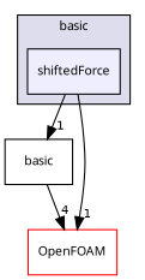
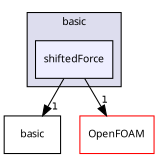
  digraph {
    compound=true
    fontname="Noto Sans"
    node [fontname="Noto Sans" fontsize=10 shape=box]
    edge [fontname="Noto Sans" headlabel=1 labeldistance=1.5 labelfontname=Helvetica labelfontsize=10]
    n1 [fillcolor="#eeeeff" label=shiftedForce pencolor=black style=filled]
    n2 [label=basic]
    n3 [color=red label=OpenFOAM]
    subgraph cluster_1 {
      bgcolor="#ddddee"
      fontsize=10
      label=basic
      pencolor=black
      n1
    }
    n1 -> n2
    n1 -> n3
-   n2 -> n3 [headlabel=4]
  }
